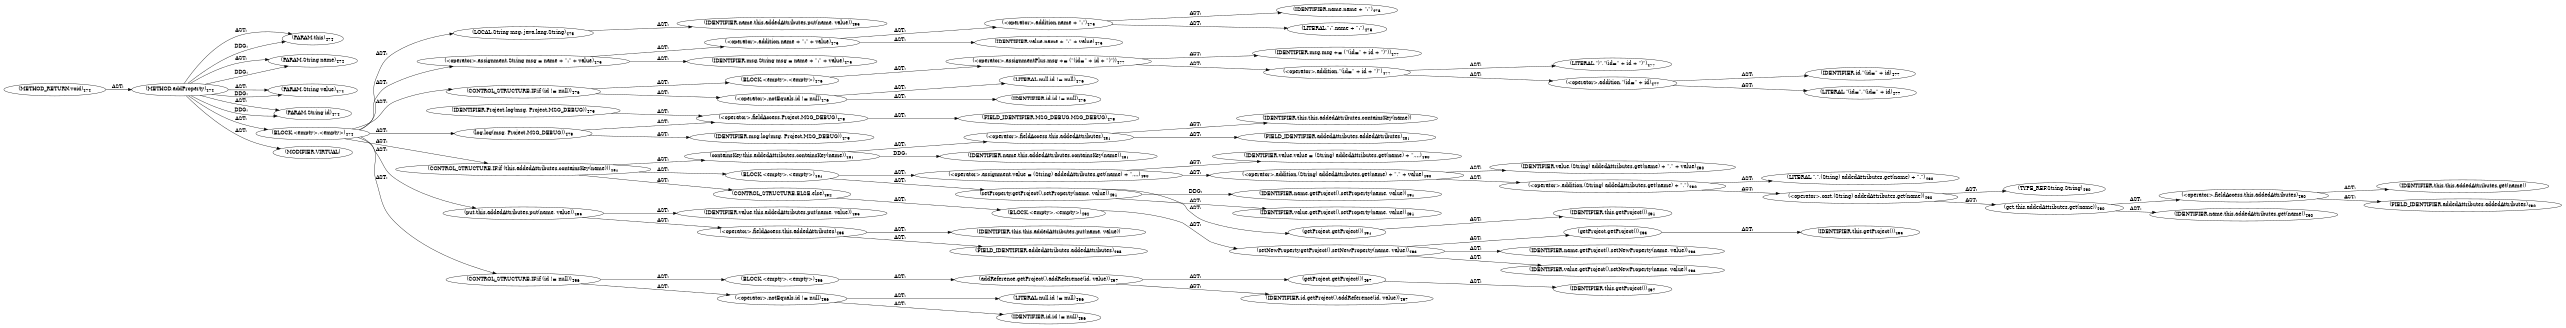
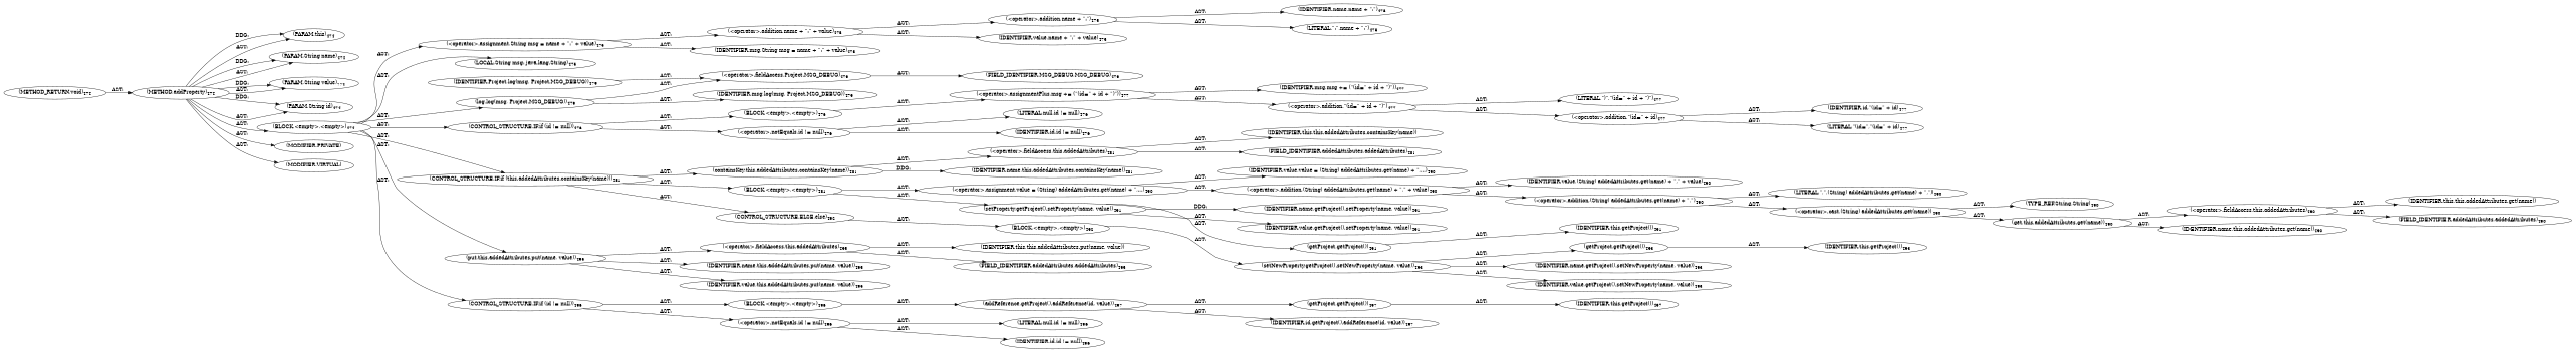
  digraph {
    rankdir=LR
    n1 [label=<(METHOD,addProperty)<SUB>474</SUB>>]
    n2 [label=<(PARAM,this)<SUB>474</SUB>>]
    n3 [label=<(PARAM,String name)<SUB>474</SUB>>]
-   n4 [label=<(PARAM,String value)<SUB>474</SUB>>]
+   n4 [label=<(PARAM,String value)<SUB>774</SUB>>]
    n5 [label=<(PARAM,String id)<SUB>474</SUB>>]
    n6 [label=<(BLOCK,&lt;empty&gt;,&lt;empty&gt;)<SUB>474</SUB>>]
+   n7 [label=<(MODIFIER,PRIVATE)>]
    n8 [label=<(MODIFIER,VIRTUAL)>]
    n9 [label=<(LOCAL,String msg: java.lang.String)<SUB>475</SUB>>]
    n10 [label=<(&lt;operator&gt;.assignment,String msg = name + &quot;:&quot; + value)<SUB>475</SUB>>]
    n11 [label=<(CONTROL_STRUCTURE,IF,if (id != null))<SUB>476</SUB>>]
    n12 [label=<(log,log(msg, Project.MSG_DEBUG))<SUB>479</SUB>>]
    n13 [label=<(CONTROL_STRUCTURE,IF,if (this.addedAttributes.containsKey(name)))<SUB>481</SUB>>]
    n14 [label=<(put,this.addedAttributes.put(name, value))<SUB>495</SUB>>]
    n15 [label=<(CONTROL_STRUCTURE,IF,if (id != null))<SUB>496</SUB>>]
    n16 [label=<(METHOD_RETURN,void)<SUB>474</SUB>>]
    n17 [label=<(IDENTIFIER,msg,String msg = name + &quot;:&quot; + value)<SUB>475</SUB>>]
    n18 [label=<(&lt;operator&gt;.addition,name + &quot;:&quot; + value)<SUB>475</SUB>>]
    n19 [label=<(&lt;operator&gt;.notEquals,id != null)<SUB>476</SUB>>]
    n20 [label=<(BLOCK,&lt;empty&gt;,&lt;empty&gt;)<SUB>476</SUB>>]
    n21 [label=<(IDENTIFIER,msg,log(msg, Project.MSG_DEBUG))<SUB>479</SUB>>]
    n22 [label=<(&lt;operator&gt;.fieldAccess,Project.MSG_DEBUG)<SUB>479</SUB>>]
    n23 [label=<(containsKey,this.addedAttributes.containsKey(name))<SUB>481</SUB>>]
    n24 [label=<(BLOCK,&lt;empty&gt;,&lt;empty&gt;)<SUB>481</SUB>>]
    n25 [label=<(CONTROL_STRUCTURE,ELSE,else)<SUB>492</SUB>>]
    n26 [label=<(&lt;operator&gt;.fieldAccess,this.addedAttributes)<SUB>495</SUB>>]
    n27 [label=<(IDENTIFIER,name,this.addedAttributes.put(name, value))<SUB>495</SUB>>]
    n28 [label=<(IDENTIFIER,value,this.addedAttributes.put(name, value))<SUB>495</SUB>>]
    n29 [label=<(&lt;operator&gt;.notEquals,id != null)<SUB>496</SUB>>]
    n30 [label=<(BLOCK,&lt;empty&gt;,&lt;empty&gt;)<SUB>496</SUB>>]
    n31 [label=<(&lt;operator&gt;.addition,name + &quot;:&quot;)<SUB>475</SUB>>]
    n32 [label=<(IDENTIFIER,value,name + &quot;:&quot; + value)<SUB>475</SUB>>]
    n33 [label=<(IDENTIFIER,name,name + &quot;:&quot;)<SUB>475</SUB>>]
    n34 [label=<(LITERAL,&quot;:&quot;,name + &quot;:&quot;)<SUB>475</SUB>>]
    n35 [label=<(IDENTIFIER,id,id != null)<SUB>476</SUB>>]
    n36 [label=<(LITERAL,null,id != null)<SUB>476</SUB>>]
    n37 [label=<(&lt;operator&gt;.assignmentPlus,msg += (&quot;(id=&quot; + id + &quot;)&quot;))<SUB>477</SUB>>]
    n38 [label=<(IDENTIFIER,msg,msg += (&quot;(id=&quot; + id + &quot;)&quot;))<SUB>477</SUB>>]
    n39 [label=<(&lt;operator&gt;.addition,&quot;(id=&quot; + id + &quot;)&quot;)<SUB>477</SUB>>]
    n40 [label=<(&lt;operator&gt;.addition,&quot;(id=&quot; + id)<SUB>477</SUB>>]
    n41 [label=<(LITERAL,&quot;)&quot;,&quot;(id=&quot; + id + &quot;)&quot;)<SUB>477</SUB>>]
    n42 [label=<(LITERAL,&quot;(id=&quot;,&quot;(id=&quot; + id)<SUB>477</SUB>>]
    n43 [label=<(IDENTIFIER,id,&quot;(id=&quot; + id)<SUB>477</SUB>>]
    n44 [label=<(FIELD_IDENTIFIER,MSG_DEBUG,MSG_DEBUG)<SUB>479</SUB>>]
    n45 [label=<(IDENTIFIER,Project,log(msg, Project.MSG_DEBUG))<SUB>479</SUB>>]
    n46 [label=<(&lt;operator&gt;.fieldAccess,this.addedAttributes)<SUB>481</SUB>>]
    n47 [label=<(IDENTIFIER,name,this.addedAttributes.containsKey(name))<SUB>481</SUB>>]
    n48 [label=<(&lt;operator&gt;.assignment,value = (String) addedAttributes.get(name) + &quot;,...)<SUB>490</SUB>>]
    n49 [label=<(setProperty,getProject().setProperty(name, value))<SUB>491</SUB>>]
    n50 [label=<(BLOCK,&lt;empty&gt;,&lt;empty&gt;)<SUB>492</SUB>>]
    n51 [label=<(IDENTIFIER,this,this.addedAttributes.containsKey(name))>]
    n52 [label=<(FIELD_IDENTIFIER,addedAttributes,addedAttributes)<SUB>481</SUB>>]
    n53 [label=<(IDENTIFIER,value,value = (String) addedAttributes.get(name) + &quot;,...)<SUB>490</SUB>>]
    n54 [label=<(&lt;operator&gt;.addition,(String) addedAttributes.get(name) + &quot;,&quot; + value)<SUB>490</SUB>>]
    n55 [label=<(getProject,getProject())<SUB>491</SUB>>]
    n56 [label=<(IDENTIFIER,name,getProject().setProperty(name, value))<SUB>491</SUB>>]
    n57 [label=<(IDENTIFIER,value,getProject().setProperty(name, value))<SUB>491</SUB>>]
    n58 [label=<(&lt;operator&gt;.addition,(String) addedAttributes.get(name) + &quot;,&quot;)<SUB>490</SUB>>]
    n59 [label=<(IDENTIFIER,value,(String) addedAttributes.get(name) + &quot;,&quot; + value)<SUB>490</SUB>>]
    n60 [label=<(&lt;operator&gt;.cast,(String) addedAttributes.get(name))<SUB>490</SUB>>]
    n61 [label=<(LITERAL,&quot;,&quot;,(String) addedAttributes.get(name) + &quot;,&quot;)<SUB>490</SUB>>]
    n62 [label=<(TYPE_REF,String,String)<SUB>490</SUB>>]
    n63 [label=<(get,this.addedAttributes.get(name))<SUB>490</SUB>>]
    n64 [label=<(&lt;operator&gt;.fieldAccess,this.addedAttributes)<SUB>490</SUB>>]
    n65 [label=<(IDENTIFIER,name,this.addedAttributes.get(name))<SUB>490</SUB>>]
    n66 [label=<(IDENTIFIER,this,this.addedAttributes.get(name))>]
    n67 [label=<(FIELD_IDENTIFIER,addedAttributes,addedAttributes)<SUB>490</SUB>>]
    n68 [label=<(IDENTIFIER,this,getProject())<SUB>491</SUB>>]
    n69 [label=<(setNewProperty,getProject().setNewProperty(name, value))<SUB>493</SUB>>]
    n70 [label=<(getProject,getProject())<SUB>493</SUB>>]
    n71 [label=<(IDENTIFIER,name,getProject().setNewProperty(name, value))<SUB>493</SUB>>]
    n72 [label=<(IDENTIFIER,value,getProject().setNewProperty(name, value))<SUB>493</SUB>>]
    n73 [label=<(IDENTIFIER,this,getProject())<SUB>493</SUB>>]
    n74 [label=<(IDENTIFIER,this,this.addedAttributes.put(name, value))>]
    n75 [label=<(FIELD_IDENTIFIER,addedAttributes,addedAttributes)<SUB>495</SUB>>]
    n76 [label=<(IDENTIFIER,id,id != null)<SUB>496</SUB>>]
    n77 [label=<(LITERAL,null,id != null)<SUB>496</SUB>>]
    n78 [label=<(addReference,getProject().addReference(id, value))<SUB>497</SUB>>]
    n79 [label=<(getProject,getProject())<SUB>497</SUB>>]
    n80 [label=<(IDENTIFIER,id,getProject().addReference(id, value))<SUB>497</SUB>>]
    n81 [label=<(IDENTIFIER,this,getProject())<SUB>497</SUB>>]
    n1 -> n2 [label="AST: "]
    n1 -> n2 [label="DDG: "]
    n1 -> n3 [label="AST: "]
    n1 -> n3 [label="DDG: "]
    n1 -> n4 [label="AST: "]
    n1 -> n4 [label="DDG: "]
    n1 -> n5 [label="AST: "]
    n1 -> n5 [label="DDG: "]
    n1 -> n6 [label="AST: "]
+   n1 -> n7 [label="AST: "]
    n1 -> n8 [label="AST: "]
    n6 -> n9 [label="AST: "]
    n6 -> n10 [label="AST: "]
    n6 -> n11 [label="AST: "]
    n6 -> n12 [label="AST: "]
    n6 -> n13 [label="AST: "]
    n6 -> n14 [label="AST: "]
    n6 -> n15 [label="AST: "]
    n10 -> n17 [label="AST: "]
    n10 -> n18 [label="AST: "]
    n11 -> n19 [label="AST: "]
    n11 -> n20 [label="AST: "]
    n12 -> n21 [label="AST: "]
    n12 -> n22 [label="AST: "]
    n13 -> n23 [label="AST: "]
    n13 -> n24 [label="AST: "]
    n13 -> n25 [label="AST: "]
    n14 -> n26 [label="AST: "]
-   n9 -> n27 [label="AST: "]
+   n14 -> n27 [label="AST: "]
    n14 -> n28 [label="AST: "]
    n15 -> n29 [label="AST: "]
    n15 -> n30 [label="AST: "]
    n16 -> n1 [label="AST: "]
    n18 -> n31 [label="AST: "]
    n18 -> n32 [label="AST: "]
    n19 -> n35 [label="AST: "]
    n19 -> n36 [label="AST: "]
    n20 -> n37 [label="AST: "]
    n22 -> n44 [label="AST: "]
    n23 -> n46 [label="AST: "]
    n23 -> n47 [label="DDG: "]
    n24 -> n48 [label="AST: "]
    n24 -> n49 [label="AST: "]
    n25 -> n50 [label="AST: "]
    n26 -> n74 [label="AST: "]
    n26 -> n75 [label="AST: "]
    n29 -> n76 [label="AST: "]
    n29 -> n77 [label="AST: "]
    n30 -> n78 [label="AST: "]
    n31 -> n33 [label="AST: "]
    n31 -> n34 [label="AST: "]
    n37 -> n38 [label="AST: "]
    n37 -> n39 [label="AST: "]
    n39 -> n40 [label="AST: "]
    n39 -> n41 [label="AST: "]
    n40 -> n42 [label="AST: "]
    n40 -> n43 [label="AST: "]
    n45 -> n22 [label="AST: "]
    n46 -> n51 [label="AST: "]
    n46 -> n52 [label="AST: "]
    n48 -> n53 [label="AST: "]
    n48 -> n54 [label="AST: "]
    n49 -> n55 [label="AST: "]
    n49 -> n56 [label="DDG: "]
    n49 -> n57 [label="AST: "]
    n50 -> n69 [label="AST: "]
    n54 -> n58 [label="AST: "]
    n54 -> n59 [label="AST: "]
    n55 -> n68 [label="AST: "]
    n58 -> n60 [label="AST: "]
    n58 -> n61 [label="AST: "]
    n60 -> n62 [label="AST: "]
    n60 -> n63 [label="AST: "]
    n63 -> n64 [label="AST: "]
    n63 -> n65 [label="AST: "]
    n64 -> n66 [label="AST: "]
    n64 -> n67 [label="AST: "]
    n69 -> n70 [label="AST: "]
    n69 -> n71 [label="AST: "]
    n69 -> n72 [label="AST: "]
    n70 -> n73 [label="AST: "]
    n78 -> n79 [label="AST: "]
    n78 -> n80 [label="AST: "]
    n79 -> n81 [label="AST: "]
  }
